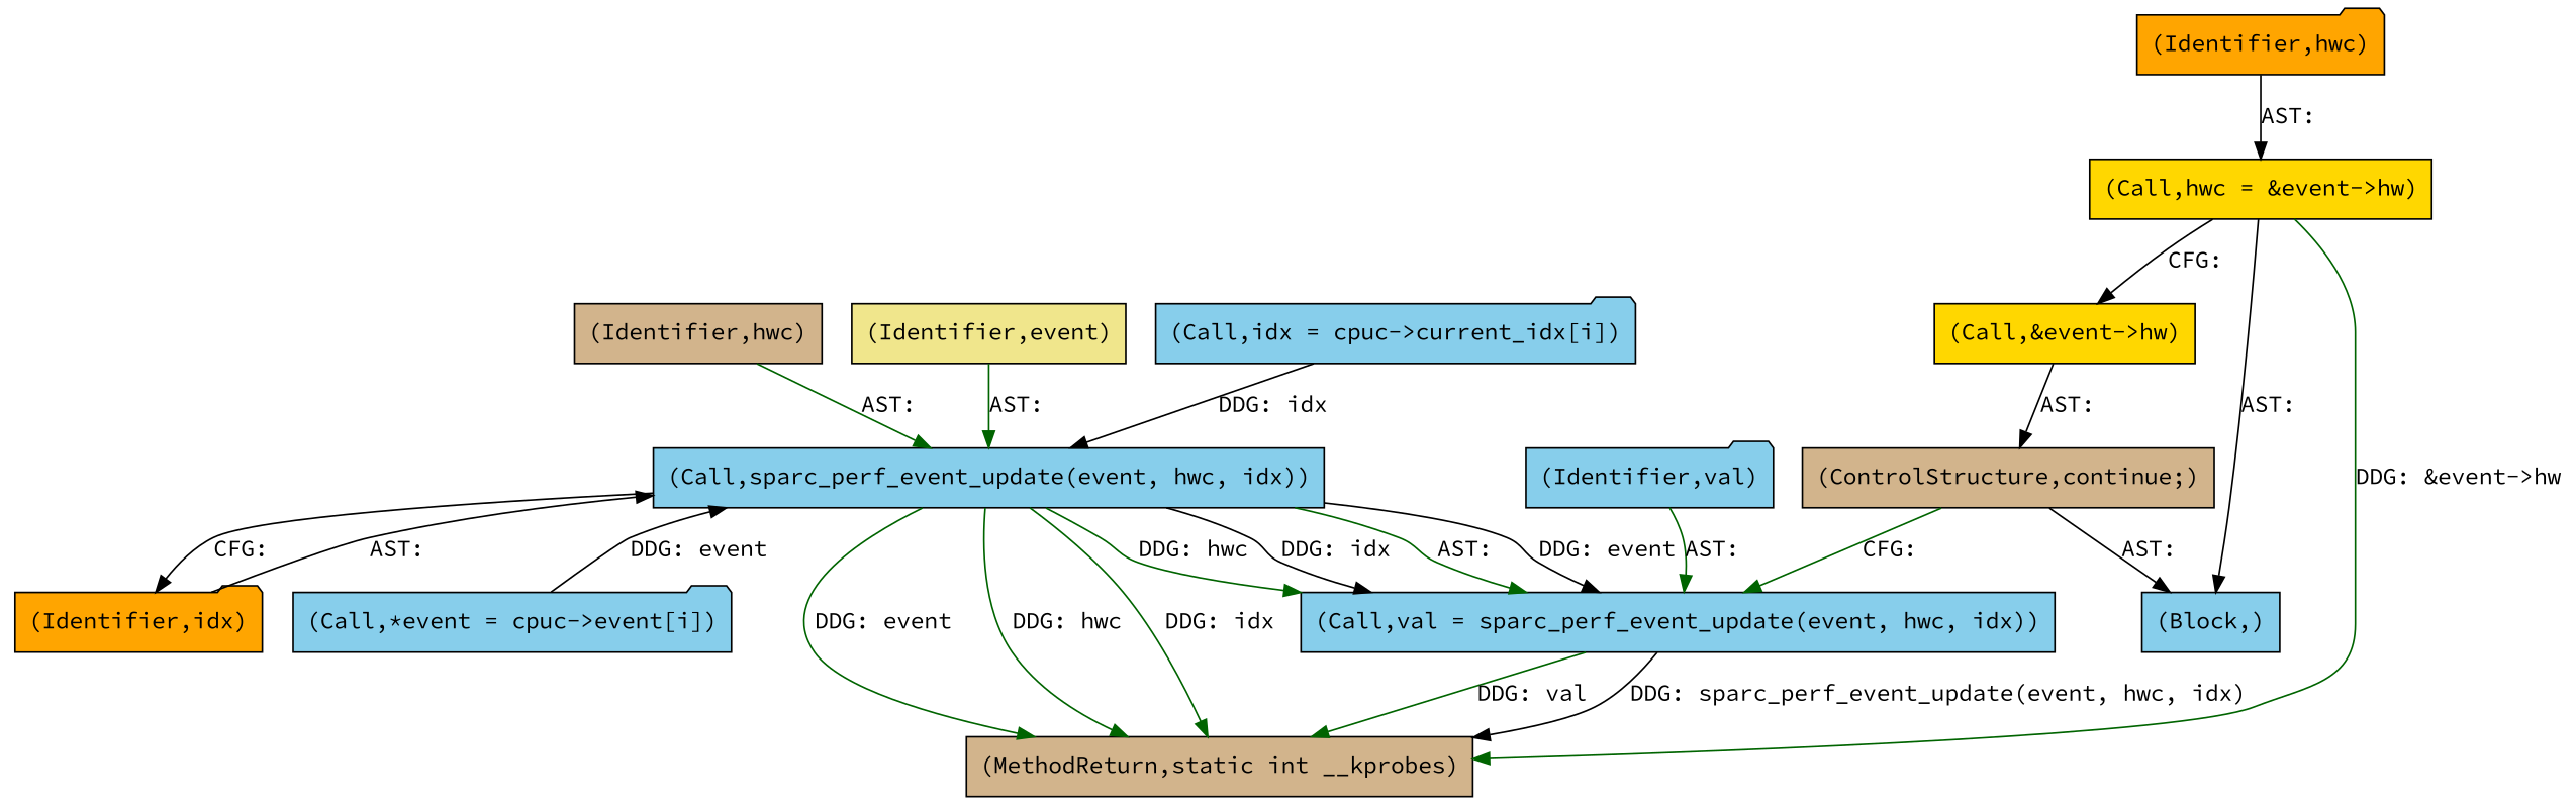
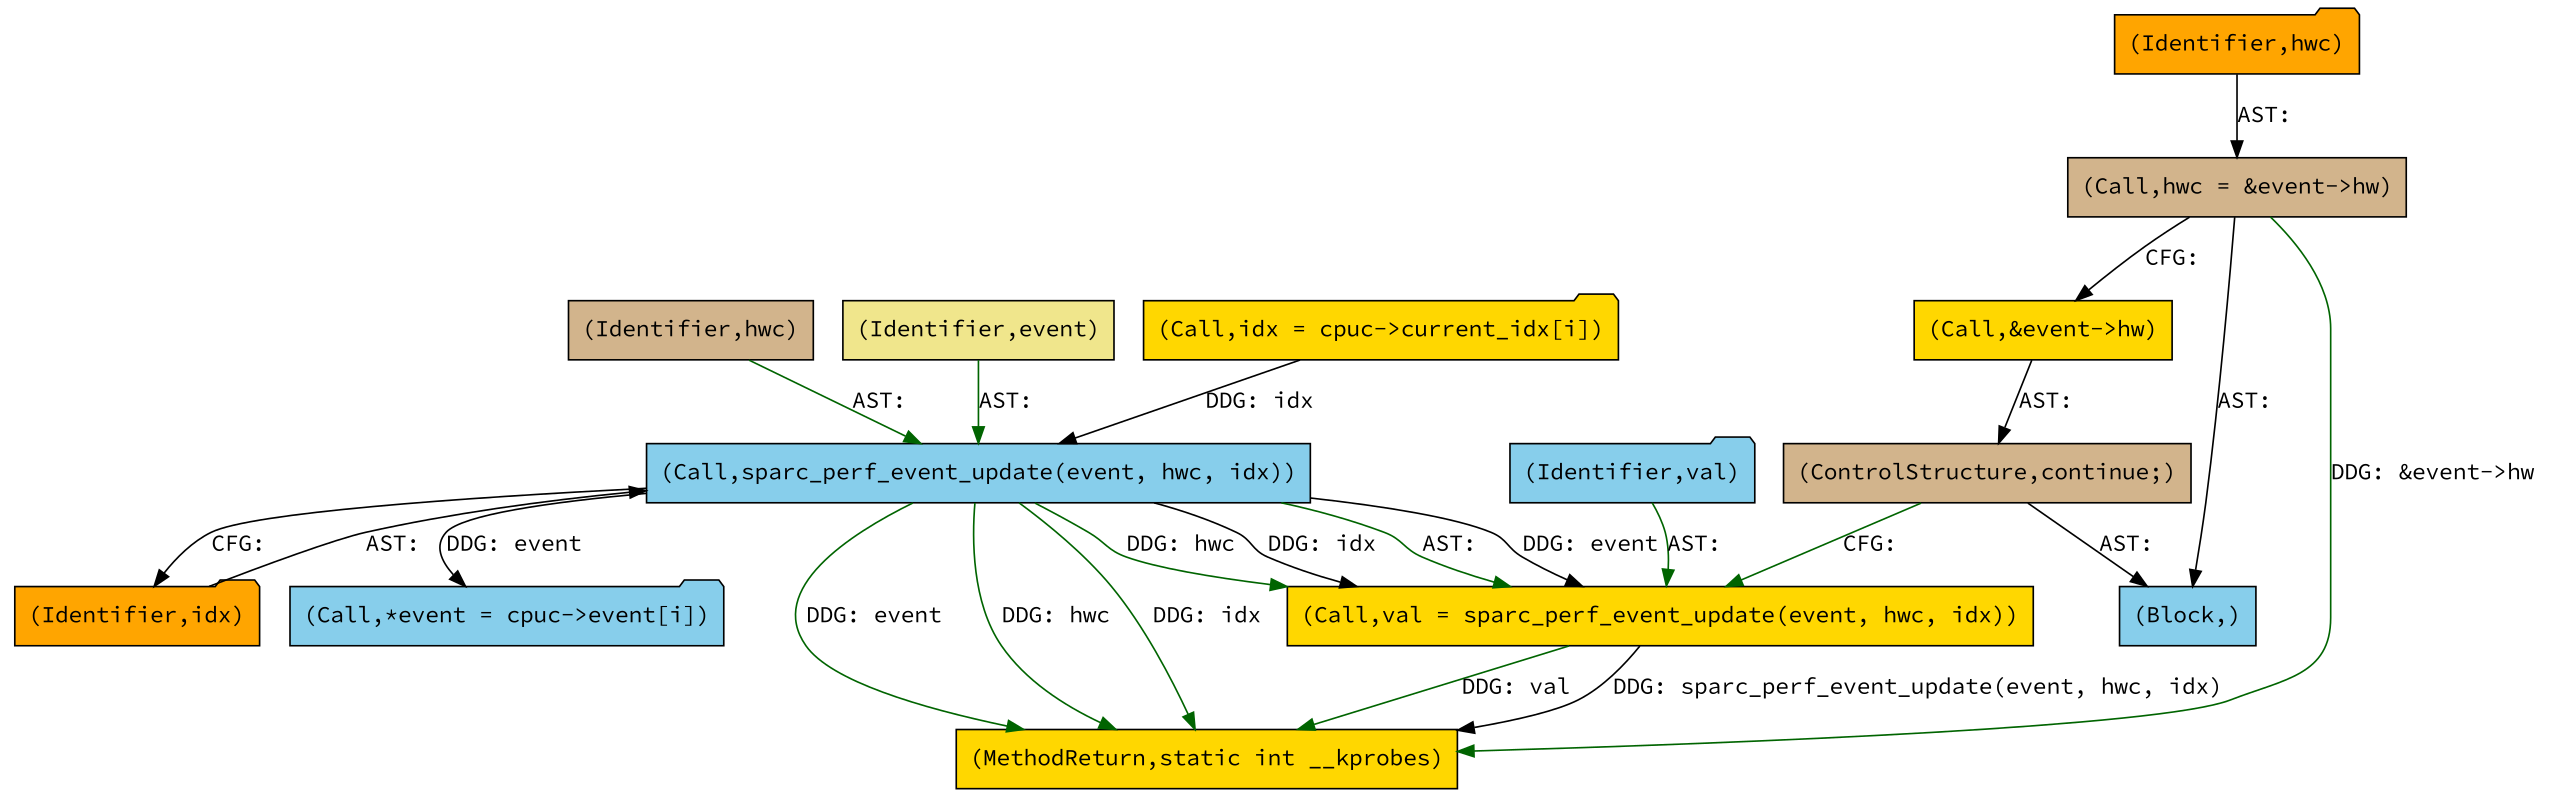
  digraph {
    fontname="Source Code Pro"
    node [fillcolor=tan fontname="Source Code Pro" shape=box style=filled]
    edge [color=black fontname="Source Code Pro"]
-   n1 [fillcolor=gold label="(Call,hwc = &event->hw)"]
+   n1 [label="(Call,hwc = &event->hw)"]
    n2 [fillcolor=gold label="(Call,&event->hw)"]
    n3 [fillcolor=skyblue label="(Block,)"]
-   n4 [label="(MethodReturn,static int __kprobes)"]
+   n4 [fillcolor=gold label="(MethodReturn,static int __kprobes)"]
    n5 [fillcolor=skyblue label="(Call,sparc_perf_event_update(event, hwc, idx))"]
-   n6 [fillcolor=skyblue label="(Call,val = sparc_perf_event_update(event, hwc, idx))"]
+   n6 [fillcolor=gold label="(Call,val = sparc_perf_event_update(event, hwc, idx))"]
    n7 [fillcolor=orange label="(Identifier,idx)" shape=folder]
    n8 [label="(ControlStructure,continue;)"]
    n9 [label="(Identifier,hwc)"]
    n10 [fillcolor=khaki label="(Identifier,event)"]
    n11 [fillcolor=orange label="(Identifier,hwc)" shape=folder]
    n12 [fillcolor=skyblue label="(Identifier,val)" shape=folder]
    n13 [fillcolor=skyblue label="(Call,*event = cpuc->event[i])" shape=folder]
-   n14 [fillcolor=skyblue label="(Call,idx = cpuc->current_idx[i])" shape=folder]
+   n14 [fillcolor=gold label="(Call,idx = cpuc->current_idx[i])" shape=folder]
    n1 -> n2 [label="CFG: "]
    n1 -> n3 [label="AST: "]
    n1 -> n4 [color=darkgreen label="DDG: &event->hw"]
    n2 -> n8 [label="AST: "]
    n5 -> n4 [color=darkgreen label="DDG: event"]
    n5 -> n4 [color=darkgreen label="DDG: hwc"]
    n5 -> n4 [color=darkgreen label="DDG: idx"]
    n5 -> n6 [color=darkgreen label="AST: "]
    n5 -> n6 [label="DDG: event"]
    n5 -> n6 [color=darkgreen label="DDG: hwc"]
    n5 -> n6 [label="DDG: idx"]
    n5 -> n7 [label="CFG: "]
    n6 -> n4 [color=darkgreen label="DDG: val"]
    n6 -> n4 [label="DDG: sparc_perf_event_update(event, hwc, idx)"]
    n7 -> n5 [label="AST: "]
    n8 -> n3 [label="AST: "]
    n8 -> n6 [color=darkgreen label="CFG: "]
    n9 -> n5 [color=darkgreen label="AST: "]
    n10 -> n5 [color=darkgreen label="AST: "]
    n11 -> n1 [label="AST: "]
    n12 -> n6 [color=darkgreen label="AST: "]
-   n13 -> n5 [label="DDG: event"]
+   n5 -> n13 [label="DDG: event"]
    n14 -> n5 [label="DDG: idx"]
  }
